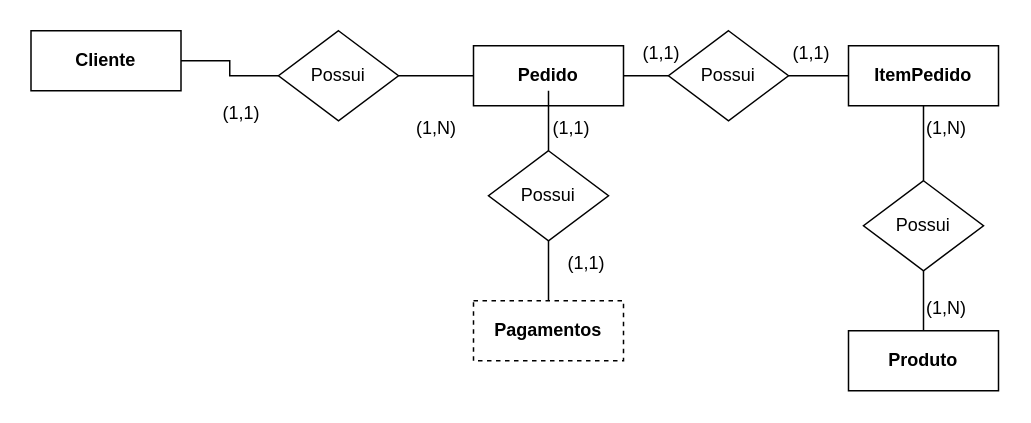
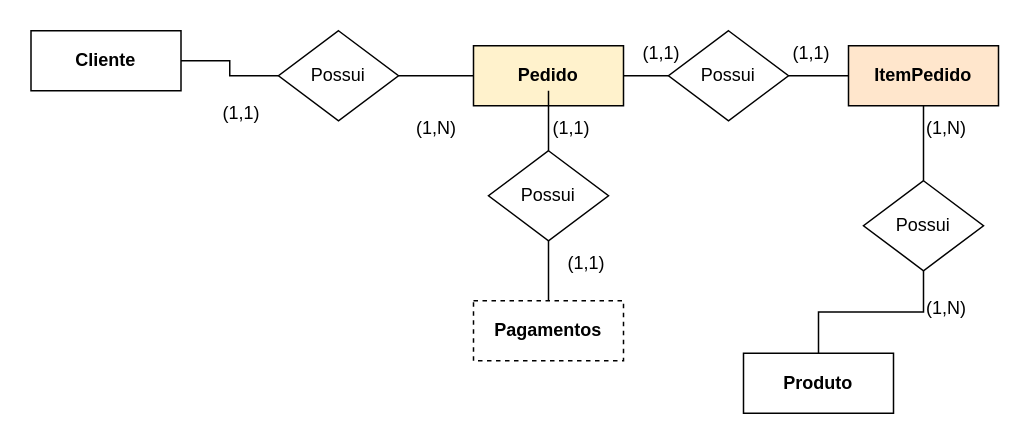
  <mxCell id="0" />
  <mxCell id="1" parent="0" />
  <mxCell id="2" value="&lt;span class=&quot;notion-enable-hover&quot; data-token-index=&quot;0&quot; style=&quot;font-weight:600&quot;&gt;Cliente&lt;/span&gt;" style="whiteSpace=wrap;html=1;align=center;" parent="1" vertex="1"><mxGeometry x="20" y="20" width="100" height="40" as="geometry" /></mxCell>
  <mxCell id="3" value="" style="edgeStyle=orthogonalEdgeStyle;rounded=0;orthogonalLoop=1;jettySize=auto;html=1;endArrow=none;startFill=0;" parent="1" source="4" target="12" edge="1"><mxGeometry relative="1" as="geometry" /></mxCell>
- <mxCell id="4" value="&lt;span class=&quot;notion-enable-hover&quot; data-token-index=&quot;0&quot; style=&quot;font-weight:600&quot;&gt;ItemPedido&lt;/span&gt;" style="whiteSpace=wrap;html=1;align=center;" parent="1" vertex="1"><mxGeometry x="565" y="30" width="100" height="40" as="geometry" /></mxCell>
+ <mxCell id="4" value="&lt;span class=&quot;notion-enable-hover&quot; data-token-index=&quot;0&quot; style=&quot;font-weight:600&quot;&gt;ItemPedido&lt;/span&gt;" style="whiteSpace=wrap;html=1;align=center;fillColor=#ffe6cc;" parent="1" vertex="1"><mxGeometry x="565" y="30" width="100" height="40" as="geometry" /></mxCell>
  <mxCell id="5" value="" style="edgeStyle=orthogonalEdgeStyle;rounded=0;orthogonalLoop=1;jettySize=auto;html=1;endArrow=none;startFill=0;" parent="1" source="6" target="14" edge="1"><mxGeometry relative="1" as="geometry" /></mxCell>
  <mxCell id="6" value="&lt;span class=&quot;notion-enable-hover&quot; data-token-index=&quot;0&quot; style=&quot;font-weight:600&quot;&gt;Pagamentos&lt;/span&gt;" style="whiteSpace=wrap;html=1;align=center;dashed=1;" parent="1" vertex="1"><mxGeometry x="315" y="200" width="100" height="40" as="geometry" /></mxCell>
  <mxCell id="7" value="" style="edgeStyle=orthogonalEdgeStyle;rounded=0;orthogonalLoop=1;jettySize=auto;html=1;endArrow=none;startFill=0;" parent="1" source="8" target="10" edge="1"><mxGeometry relative="1" as="geometry" /></mxCell>
- <mxCell id="8" value="&lt;span class=&quot;notion-enable-hover&quot; data-token-index=&quot;0&quot; style=&quot;font-weight:600&quot;&gt;Pedido&lt;/span&gt;" style="whiteSpace=wrap;html=1;align=center;" parent="1" vertex="1"><mxGeometry x="315" y="30" width="100" height="40" as="geometry" /></mxCell>
+ <mxCell id="8" value="&lt;span class=&quot;notion-enable-hover&quot; data-token-index=&quot;0&quot; style=&quot;font-weight:600&quot;&gt;Pedido&lt;/span&gt;" style="whiteSpace=wrap;html=1;align=center;fillColor=#fff2cc;" parent="1" vertex="1"><mxGeometry x="315" y="30" width="100" height="40" as="geometry" /></mxCell>
  <mxCell id="9" value="" style="edgeStyle=orthogonalEdgeStyle;rounded=0;orthogonalLoop=1;jettySize=auto;html=1;endArrow=none;startFill=0;" parent="1" source="10" target="2" edge="1"><mxGeometry relative="1" as="geometry" /></mxCell>
  <mxCell id="10" value="Possui" style="shape=rhombus;perimeter=rhombusPerimeter;whiteSpace=wrap;html=1;align=center;" parent="1" vertex="1"><mxGeometry x="185" y="20" width="80" height="60" as="geometry" /></mxCell>
  <mxCell id="11" value="" style="edgeStyle=orthogonalEdgeStyle;rounded=0;orthogonalLoop=1;jettySize=auto;html=1;endArrow=none;startFill=0;" parent="1" source="12" target="8" edge="1"><mxGeometry relative="1" as="geometry" /></mxCell>
  <mxCell id="12" value="Possui" style="shape=rhombus;perimeter=rhombusPerimeter;whiteSpace=wrap;html=1;align=center;" parent="1" vertex="1"><mxGeometry x="445" y="20" width="80" height="60" as="geometry" /></mxCell>
  <mxCell id="13" value="" style="edgeStyle=orthogonalEdgeStyle;rounded=0;orthogonalLoop=1;jettySize=auto;html=1;endArrow=none;startFill=0;" parent="1" source="14" edge="1"><mxGeometry relative="1" as="geometry"><mxPoint x="365" y="60" as="targetPoint" /></mxGeometry></mxCell>
  <mxCell id="14" value="Possui" style="shape=rhombus;perimeter=rhombusPerimeter;whiteSpace=wrap;html=1;align=center;" parent="1" vertex="1"><mxGeometry x="325" y="100" width="80" height="60" as="geometry" /></mxCell>
  <mxCell id="15" value="(1,1)" style="text;html=1;align=center;verticalAlign=middle;resizable=0;points=[];autosize=1;strokeColor=none;fillColor=none;" parent="1" vertex="1"><mxGeometry x="135" y="60" width="50" height="30" as="geometry" /></mxCell>
  <mxCell id="16" value="(1,N)" style="text;html=1;align=center;verticalAlign=middle;resizable=0;points=[];autosize=1;strokeColor=none;fillColor=none;" parent="1" vertex="1"><mxGeometry x="265" y="70" width="50" height="30" as="geometry" /></mxCell>
  <mxCell id="17" value="(1,1)" style="text;html=1;align=center;verticalAlign=middle;resizable=0;points=[];autosize=1;strokeColor=none;fillColor=none;" parent="1" vertex="1"><mxGeometry x="515" y="20" width="50" height="30" as="geometry" /></mxCell>
  <mxCell id="18" value="(1,1)" style="text;html=1;align=center;verticalAlign=middle;resizable=0;points=[];autosize=1;strokeColor=none;fillColor=none;" parent="1" vertex="1"><mxGeometry x="365" y="160" width="50" height="30" as="geometry" /></mxCell>
  <mxCell id="19" value="(1,1)" style="text;html=1;align=center;verticalAlign=middle;resizable=0;points=[];autosize=1;strokeColor=none;fillColor=none;" parent="1" vertex="1"><mxGeometry x="355" y="70" width="50" height="30" as="geometry" /></mxCell>
  <mxCell id="20" value="(1,1)" style="text;html=1;align=center;verticalAlign=middle;resizable=0;points=[];autosize=1;strokeColor=none;fillColor=none;" parent="1" vertex="1"><mxGeometry x="415" y="20" width="50" height="30" as="geometry" /></mxCell>
  <mxCell id="21" value="" style="edgeStyle=orthogonalEdgeStyle;rounded=0;orthogonalLoop=1;jettySize=auto;html=1;endArrow=none;startFill=0;" edge="1" parent="1" source="22" target="24"><mxGeometry relative="1" as="geometry" /></mxCell>
- <mxCell id="22" value="&lt;span class=&quot;notion-enable-hover&quot; data-token-index=&quot;0&quot; style=&quot;font-weight:600&quot;&gt;Produto&lt;/span&gt;" style="whiteSpace=wrap;html=1;align=center;" vertex="1" parent="1"><mxGeometry x="565" y="220" width="100" height="40" as="geometry" /></mxCell>
+ <mxCell id="22" value="&lt;span class=&quot;notion-enable-hover&quot; data-token-index=&quot;0&quot; style=&quot;font-weight:600&quot;&gt;Produto&lt;/span&gt;" style="whiteSpace=wrap;html=1;align=center;" vertex="1" parent="1"><mxGeometry x="495" y="235" width="100" height="40" as="geometry" /></mxCell>
  <mxCell id="23" value="" style="edgeStyle=orthogonalEdgeStyle;rounded=0;orthogonalLoop=1;jettySize=auto;html=1;endArrow=none;startFill=0;" edge="1" parent="1" source="24" target="4"><mxGeometry relative="1" as="geometry" /></mxCell>
  <mxCell id="24" value="Possui" style="shape=rhombus;perimeter=rhombusPerimeter;whiteSpace=wrap;html=1;align=center;" vertex="1" parent="1"><mxGeometry x="575" y="120" width="80" height="60" as="geometry" /></mxCell>
  <mxCell id="25" value="(1,N)" style="text;html=1;align=center;verticalAlign=middle;resizable=0;points=[];autosize=1;strokeColor=none;fillColor=none;" vertex="1" parent="1"><mxGeometry x="605" y="70" width="50" height="30" as="geometry" /></mxCell>
  <mxCell id="26" value="(1,N)" style="text;html=1;align=center;verticalAlign=middle;resizable=0;points=[];autosize=1;strokeColor=none;fillColor=none;" vertex="1" parent="1"><mxGeometry x="605" y="190" width="50" height="30" as="geometry" /></mxCell>
